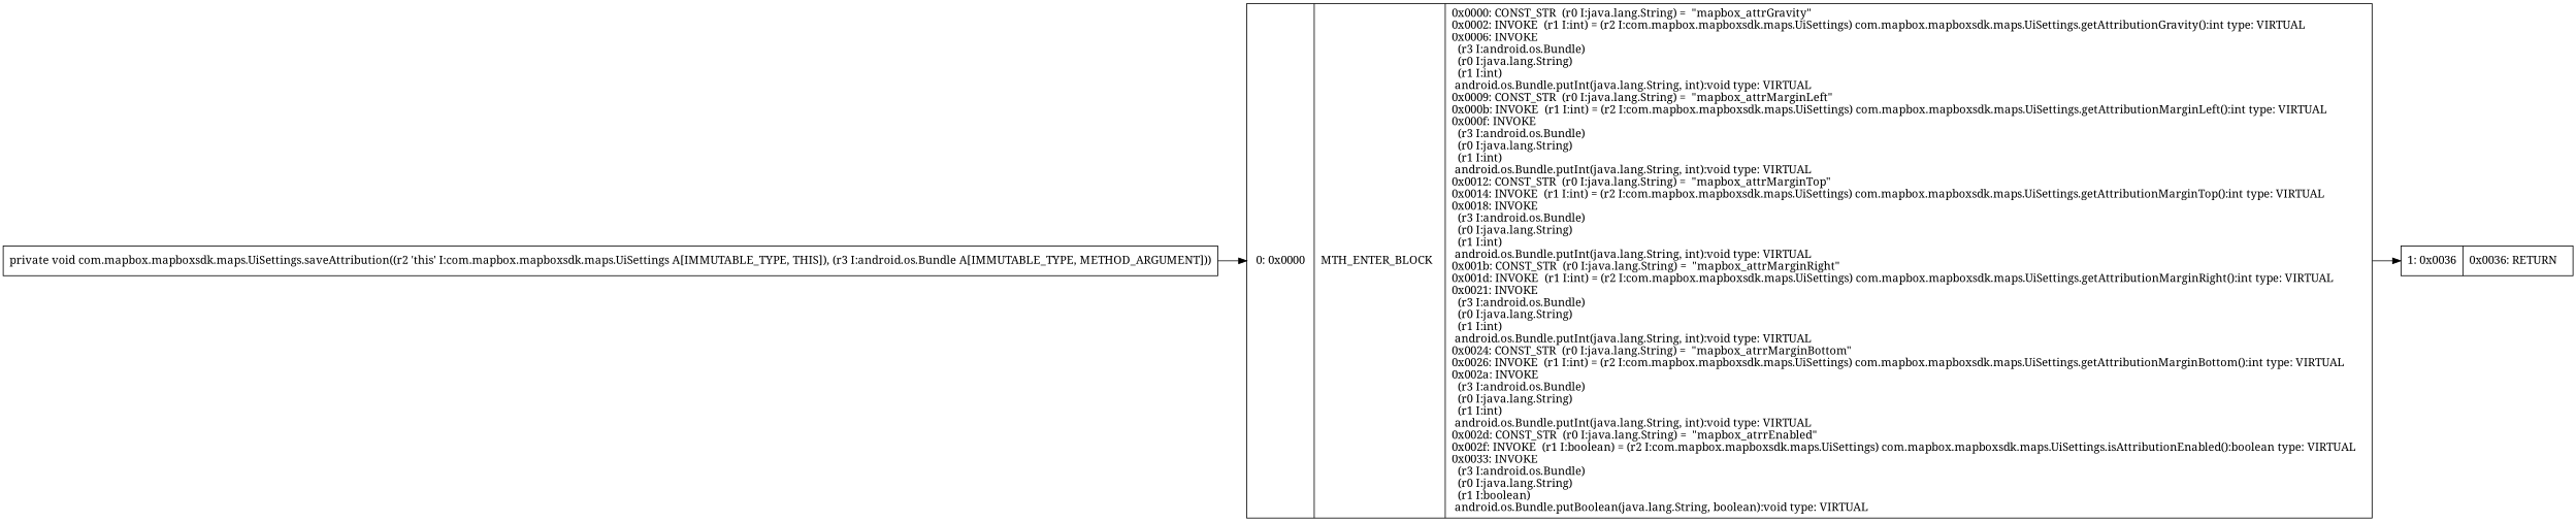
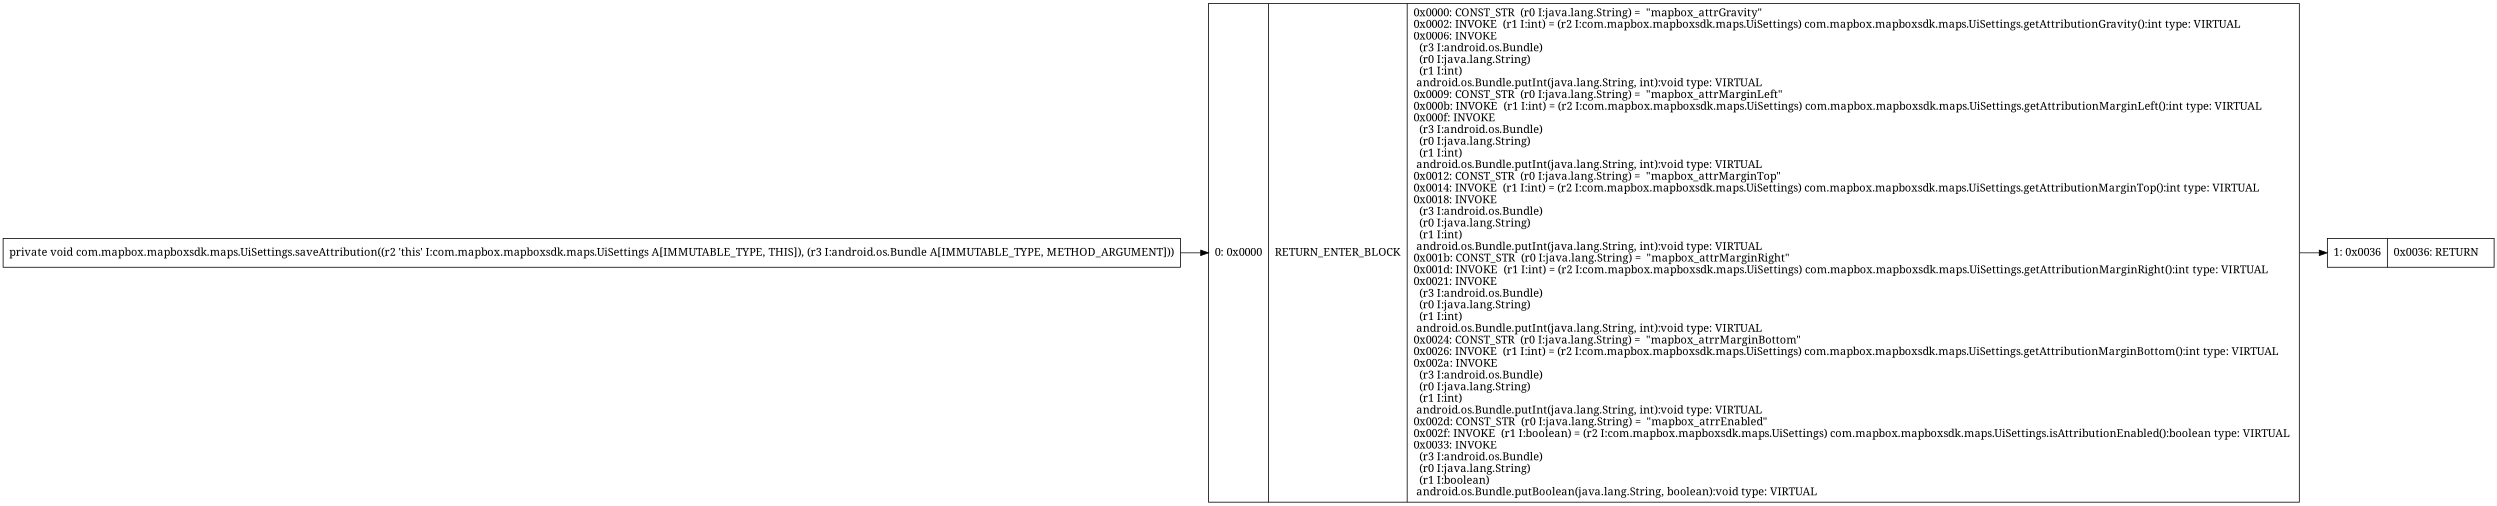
  digraph {
    rankdir=LR
    fontname="Noto Serif"
    node [shape=record fontname="Noto Serif"]
    edge [fontname="Noto Serif"]
-   n1 [label="{0\:\ 0x0000|MTH_ENTER_BLOCK\l|0x0000: CONST_STR  (r0 I:java.lang.String) =  \"mapbox_attrGravity\" \l0x0002: INVOKE  (r1 I:int) = (r2 I:com.mapbox.mapboxsdk.maps.UiSettings) com.mapbox.mapboxsdk.maps.UiSettings.getAttributionGravity():int type: VIRTUAL \l0x0006: INVOKE  \l  (r3 I:android.os.Bundle)\l  (r0 I:java.lang.String)\l  (r1 I:int)\l android.os.Bundle.putInt(java.lang.String, int):void type: VIRTUAL \l0x0009: CONST_STR  (r0 I:java.lang.String) =  \"mapbox_attrMarginLeft\" \l0x000b: INVOKE  (r1 I:int) = (r2 I:com.mapbox.mapboxsdk.maps.UiSettings) com.mapbox.mapboxsdk.maps.UiSettings.getAttributionMarginLeft():int type: VIRTUAL \l0x000f: INVOKE  \l  (r3 I:android.os.Bundle)\l  (r0 I:java.lang.String)\l  (r1 I:int)\l android.os.Bundle.putInt(java.lang.String, int):void type: VIRTUAL \l0x0012: CONST_STR  (r0 I:java.lang.String) =  \"mapbox_attrMarginTop\" \l0x0014: INVOKE  (r1 I:int) = (r2 I:com.mapbox.mapboxsdk.maps.UiSettings) com.mapbox.mapboxsdk.maps.UiSettings.getAttributionMarginTop():int type: VIRTUAL \l0x0018: INVOKE  \l  (r3 I:android.os.Bundle)\l  (r0 I:java.lang.String)\l  (r1 I:int)\l android.os.Bundle.putInt(java.lang.String, int):void type: VIRTUAL \l0x001b: CONST_STR  (r0 I:java.lang.String) =  \"mapbox_attrMarginRight\" \l0x001d: INVOKE  (r1 I:int) = (r2 I:com.mapbox.mapboxsdk.maps.UiSettings) com.mapbox.mapboxsdk.maps.UiSettings.getAttributionMarginRight():int type: VIRTUAL \l0x0021: INVOKE  \l  (r3 I:android.os.Bundle)\l  (r0 I:java.lang.String)\l  (r1 I:int)\l android.os.Bundle.putInt(java.lang.String, int):void type: VIRTUAL \l0x0024: CONST_STR  (r0 I:java.lang.String) =  \"mapbox_atrrMarginBottom\" \l0x0026: INVOKE  (r1 I:int) = (r2 I:com.mapbox.mapboxsdk.maps.UiSettings) com.mapbox.mapboxsdk.maps.UiSettings.getAttributionMarginBottom():int type: VIRTUAL \l0x002a: INVOKE  \l  (r3 I:android.os.Bundle)\l  (r0 I:java.lang.String)\l  (r1 I:int)\l android.os.Bundle.putInt(java.lang.String, int):void type: VIRTUAL \l0x002d: CONST_STR  (r0 I:java.lang.String) =  \"mapbox_atrrEnabled\" \l0x002f: INVOKE  (r1 I:boolean) = (r2 I:com.mapbox.mapboxsdk.maps.UiSettings) com.mapbox.mapboxsdk.maps.UiSettings.isAttributionEnabled():boolean type: VIRTUAL \l0x0033: INVOKE  \l  (r3 I:android.os.Bundle)\l  (r0 I:java.lang.String)\l  (r1 I:boolean)\l android.os.Bundle.putBoolean(java.lang.String, boolean):void type: VIRTUAL \l}"]
+   n1 [label="{0\:\ 0x0000|RETURN_ENTER_BLOCK\l|0x0000: CONST_STR  (r0 I:java.lang.String) =  \"mapbox_attrGravity\" \l0x0002: INVOKE  (r1 I:int) = (r2 I:com.mapbox.mapboxsdk.maps.UiSettings) com.mapbox.mapboxsdk.maps.UiSettings.getAttributionGravity():int type: VIRTUAL \l0x0006: INVOKE  \l  (r3 I:android.os.Bundle)\l  (r0 I:java.lang.String)\l  (r1 I:int)\l android.os.Bundle.putInt(java.lang.String, int):void type: VIRTUAL \l0x0009: CONST_STR  (r0 I:java.lang.String) =  \"mapbox_attrMarginLeft\" \l0x000b: INVOKE  (r1 I:int) = (r2 I:com.mapbox.mapboxsdk.maps.UiSettings) com.mapbox.mapboxsdk.maps.UiSettings.getAttributionMarginLeft():int type: VIRTUAL \l0x000f: INVOKE  \l  (r3 I:android.os.Bundle)\l  (r0 I:java.lang.String)\l  (r1 I:int)\l android.os.Bundle.putInt(java.lang.String, int):void type: VIRTUAL \l0x0012: CONST_STR  (r0 I:java.lang.String) =  \"mapbox_attrMarginTop\" \l0x0014: INVOKE  (r1 I:int) = (r2 I:com.mapbox.mapboxsdk.maps.UiSettings) com.mapbox.mapboxsdk.maps.UiSettings.getAttributionMarginTop():int type: VIRTUAL \l0x0018: INVOKE  \l  (r3 I:android.os.Bundle)\l  (r0 I:java.lang.String)\l  (r1 I:int)\l android.os.Bundle.putInt(java.lang.String, int):void type: VIRTUAL \l0x001b: CONST_STR  (r0 I:java.lang.String) =  \"mapbox_attrMarginRight\" \l0x001d: INVOKE  (r1 I:int) = (r2 I:com.mapbox.mapboxsdk.maps.UiSettings) com.mapbox.mapboxsdk.maps.UiSettings.getAttributionMarginRight():int type: VIRTUAL \l0x0021: INVOKE  \l  (r3 I:android.os.Bundle)\l  (r0 I:java.lang.String)\l  (r1 I:int)\l android.os.Bundle.putInt(java.lang.String, int):void type: VIRTUAL \l0x0024: CONST_STR  (r0 I:java.lang.String) =  \"mapbox_atrrMarginBottom\" \l0x0026: INVOKE  (r1 I:int) = (r2 I:com.mapbox.mapboxsdk.maps.UiSettings) com.mapbox.mapboxsdk.maps.UiSettings.getAttributionMarginBottom():int type: VIRTUAL \l0x002a: INVOKE  \l  (r3 I:android.os.Bundle)\l  (r0 I:java.lang.String)\l  (r1 I:int)\l android.os.Bundle.putInt(java.lang.String, int):void type: VIRTUAL \l0x002d: CONST_STR  (r0 I:java.lang.String) =  \"mapbox_atrrEnabled\" \l0x002f: INVOKE  (r1 I:boolean) = (r2 I:com.mapbox.mapboxsdk.maps.UiSettings) com.mapbox.mapboxsdk.maps.UiSettings.isAttributionEnabled():boolean type: VIRTUAL \l0x0033: INVOKE  \l  (r3 I:android.os.Bundle)\l  (r0 I:java.lang.String)\l  (r1 I:boolean)\l android.os.Bundle.putBoolean(java.lang.String, boolean):void type: VIRTUAL \l}"]
    n2 [label="{1\:\ 0x0036|0x0036: RETURN   \l}"]
    n3 [label="{private void com.mapbox.mapboxsdk.maps.UiSettings.saveAttribution((r2 'this' I:com.mapbox.mapboxsdk.maps.UiSettings A[IMMUTABLE_TYPE, THIS]), (r3 I:android.os.Bundle A[IMMUTABLE_TYPE, METHOD_ARGUMENT])) }"]
    n1 -> n2
    n3 -> n1
  }
